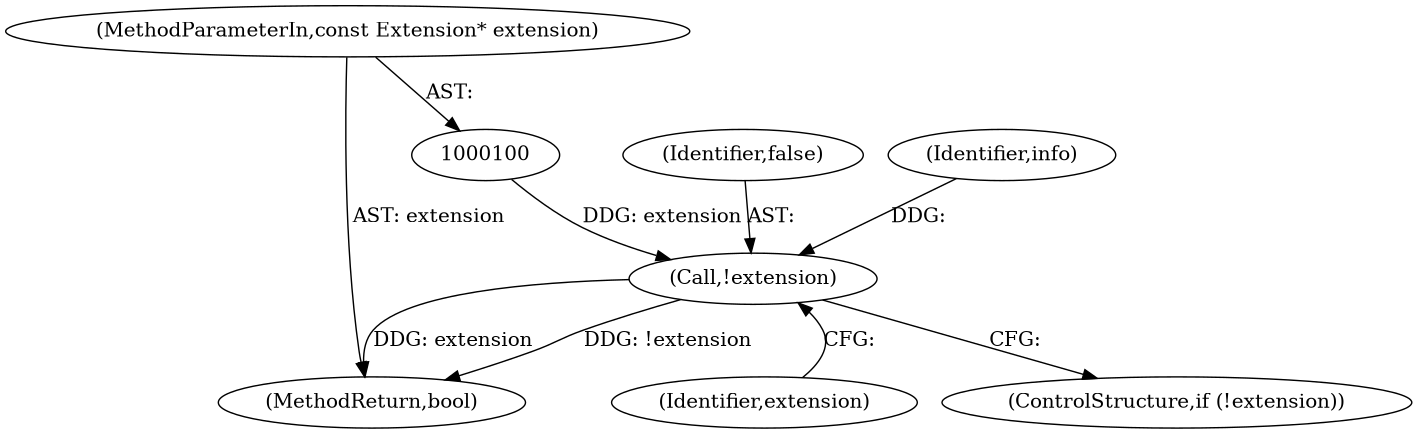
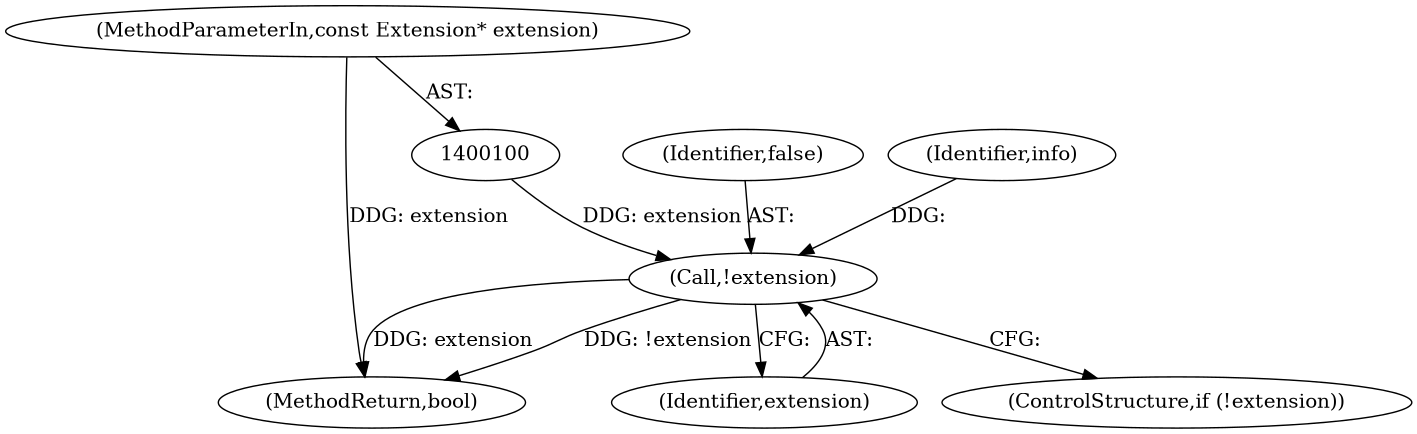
  digraph {
    n1 [label="(MethodParameterIn,const Extension* extension)"]
    n2 [label="(MethodReturn,bool)"]
-   1000100
+   1000100 [label=1400100]
    n4 [label="(Call,!extension)"]
    n5 [label="(Identifier,extension)"]
    n6 [label="(ControlStructure,if (!extension))"]
    n7 [label="(Identifier,false)"]
    n8 [label="(Identifier,info)"]
-   n1 -> n2 [label="AST: extension"]
+   n1 -> n2 [label="DDG: extension"]
    n1 -> 1000100 [label="AST: "]
    1000100 -> n4 [label="DDG: extension"]
    n4 -> n2 [label="DDG: extension"]
    n4 -> n2 [label="DDG: !extension"]
+   n4 -> n5 [label="CFG: "]
    n4 -> n6 [label="CFG: "]
-   n5 -> n4 [label="CFG: "]
+   n5 -> n4 [label="AST: "]
    n7 -> n4 [label="AST: "]
    n8 -> n4 [label="DDG: "]
  }
